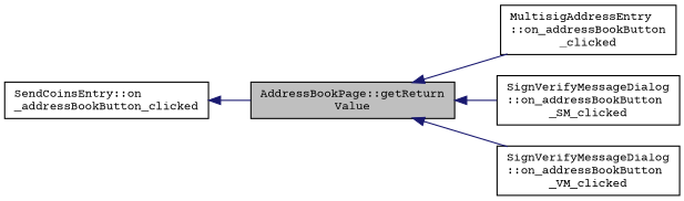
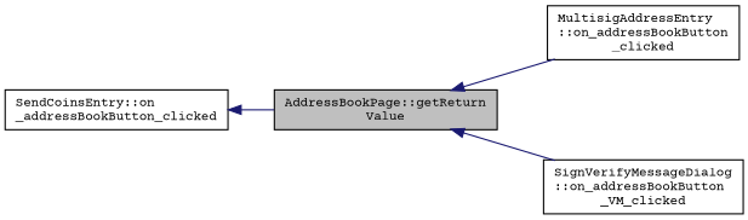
  digraph {
    fontname="Courier Prime"
    rankdir=LR
    node [color=black fillcolor=white fontname="Courier Prime" fontsize=10 shape=record style=filled]
    edge [color=midnightblue dir=back fontname="Courier Prime" fontsize=10 labelfontname=Helvetica labelfontsize=10 style=solid]
    n1 [fillcolor=grey75 fontcolor=black height=0.2 label="AddressBookPage::getReturn\lValue" width=0.4]
    n2 [height=0.2 label="MultisigAddressEntry\l::on_addressBookButton\l_clicked" width=0.4]
-   n3 [height=0.2 label="SignVerifyMessageDialog\l::on_addressBookButton\l_SM_clicked" width=0.4]
    n4 [height=0.2 label="SignVerifyMessageDialog\l::on_addressBookButton\l_VM_clicked" width=0.4]
    n5 [height=0.2 label="SendCoinsEntry::on\l_addressBookButton_clicked" width=0.4]
    n1 -> n2
-   n1 -> n3
    n1 -> n4
    n5 -> n1
  }
